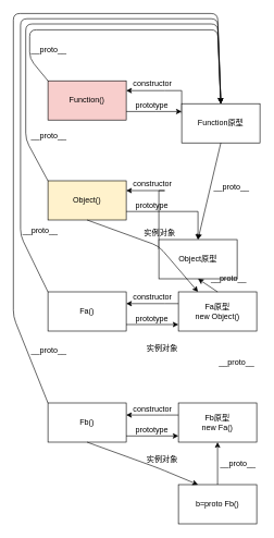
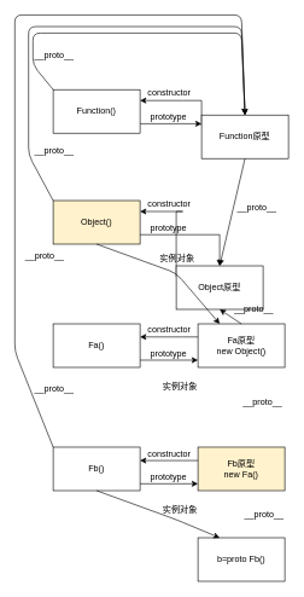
  <mxCell id="0" />
  <mxCell id="1" parent="0" />
  <mxCell id="2" value="Fa()" style="rounded=0;whiteSpace=wrap;html=1;" vertex="1" parent="1"><mxGeometry x="73" y="446" width="120" height="60" as="geometry" /></mxCell>
  <mxCell id="3" value="Fa原型&lt;br&gt;new Object()" style="rounded=0;whiteSpace=wrap;html=1;" vertex="1" parent="1"><mxGeometry x="273" y="446" width="120" height="60" as="geometry" /></mxCell>
  <mxCell id="4" value="" style="edgeStyle=orthogonalEdgeStyle;rounded=0;orthogonalLoop=1;jettySize=auto;html=1;" edge="1" parent="1" source="5" target="7"><mxGeometry relative="1" as="geometry"><Array as="points"><mxPoint x="238" y="323" /><mxPoint x="238" y="323" /></Array></mxGeometry></mxCell>
  <mxCell id="5" value="Object()" style="rounded=0;whiteSpace=wrap;html=1;fillColor=#fff2cc;" vertex="1" parent="1"><mxGeometry x="73" y="276" width="120" height="60" as="geometry" /></mxCell>
  <mxCell id="6" style="edgeStyle=orthogonalEdgeStyle;rounded=0;orthogonalLoop=1;jettySize=auto;html=1;exitX=0;exitY=0.25;exitDx=0;exitDy=0;entryX=1;entryY=0.25;entryDx=0;entryDy=0;" edge="1" parent="1" source="7" target="5"><mxGeometry relative="1" as="geometry"><Array as="points"><mxPoint x="252" y="291" /><mxPoint x="252" y="291" /></Array></mxGeometry></mxCell>
  <mxCell id="7" value="Object原型" style="rounded=0;whiteSpace=wrap;html=1;" vertex="1" parent="1"><mxGeometry x="243" y="366" width="120" height="60" as="geometry" /></mxCell>
  <mxCell id="8" value="prototype" style="text;html=1;align=center;verticalAlign=middle;resizable=0;points=[];autosize=1;" vertex="1" parent="1"><mxGeometry x="197" y="304" width="70" height="20" as="geometry" /></mxCell>
  <mxCell id="9" value="constructor" style="text;html=1;align=center;verticalAlign=middle;resizable=0;points=[];autosize=1;" vertex="1" parent="1"><mxGeometry x="198" y="271" width="70" height="20" as="geometry" /></mxCell>
  <mxCell id="10" value="Fb()" style="rounded=0;whiteSpace=wrap;html=1;" vertex="1" parent="1"><mxGeometry x="73" y="616" width="120" height="60" as="geometry" /></mxCell>
- <mxCell id="11" value="Fb原型&lt;br&gt;new Fa()" style="rounded=0;whiteSpace=wrap;html=1;" vertex="1" parent="1"><mxGeometry x="273" y="616" width="120" height="60" as="geometry" /></mxCell>
+ <mxCell id="11" value="Fb原型&lt;br&gt;new Fa()" style="rounded=0;whiteSpace=wrap;html=1;fillColor=#fff2cc;" vertex="1" parent="1"><mxGeometry x="273" y="616" width="120" height="60" as="geometry" /></mxCell>
  <mxCell id="12" value="" style="endArrow=classic;html=1;exitX=0.5;exitY=0;exitDx=0;exitDy=0;entryX=0.5;entryY=1;entryDx=0;entryDy=0;" edge="1" parent="1" source="3" target="7"><mxGeometry width="50" height="50" relative="1" as="geometry"><mxPoint x="313" y="446" as="sourcePoint" /><mxPoint x="363" y="396" as="targetPoint" /></mxGeometry></mxCell>
  <mxCell id="13" value="__proto__" style="text;html=1;align=center;verticalAlign=middle;resizable=0;points=[];" vertex="1" connectable="0" parent="12"><mxGeometry x="-0.236" relative="1" as="geometry"><mxPoint x="28" y="-13" as="offset" /></mxGeometry></mxCell>
  <mxCell id="14" value="" style="endArrow=classic;html=1;entryX=0.25;entryY=0;entryDx=0;entryDy=0;" edge="1" parent="1"><mxGeometry width="50" height="50" relative="1" as="geometry"><mxPoint x="133" y="336" as="sourcePoint" /><mxPoint x="303" y="446" as="targetPoint" /><Array as="points"><mxPoint x="243" y="376" /></Array></mxGeometry></mxCell>
  <mxCell id="15" value="实例对象" style="text;html=1;align=center;verticalAlign=middle;resizable=0;points=[];" vertex="1" connectable="0" parent="14"><mxGeometry x="-0.039" y="1" relative="1" as="geometry"><mxPoint x="14.74" y="-13.58" as="offset" /></mxGeometry></mxCell>
- <mxCell id="16" value="" style="edgeStyle=orthogonalEdgeStyle;rounded=0;orthogonalLoop=1;jettySize=auto;html=1;" edge="1" parent="1" source="17" target="11"><mxGeometry relative="1" as="geometry" /></mxCell>
  <mxCell id="17" value="b=proto Fb()" style="rounded=0;whiteSpace=wrap;html=1;" vertex="1" parent="1"><mxGeometry x="273" y="741" width="120" height="60" as="geometry" /></mxCell>
  <mxCell id="18" value="实例对象" style="text;html=1;align=center;verticalAlign=middle;resizable=0;points=[];" vertex="1" connectable="0" parent="1"><mxGeometry x="233.001" y="545.996" as="geometry"><mxPoint x="14.74" y="-13.58" as="offset" /></mxGeometry></mxCell>
  <mxCell id="19" value="" style="endArrow=classic;html=1;entryX=0.25;entryY=0;entryDx=0;entryDy=0;exitX=0.5;exitY=1;exitDx=0;exitDy=0;" edge="1" parent="1" source="10" target="17"><mxGeometry width="50" height="50" relative="1" as="geometry"><mxPoint x="143" y="716" as="sourcePoint" /><mxPoint x="303" y="786" as="targetPoint" /><Array as="points"><mxPoint x="243" y="716" /></Array></mxGeometry></mxCell>
  <mxCell id="20" value="实例对象" style="text;html=1;align=center;verticalAlign=middle;resizable=0;points=[];" vertex="1" connectable="0" parent="1"><mxGeometry x="233.001" y="715.996" as="geometry"><mxPoint x="14.74" y="-13.58" as="offset" /></mxGeometry></mxCell>
  <mxCell id="21" value="__proto__" style="text;html=1;align=center;verticalAlign=middle;resizable=0;points=[];" vertex="1" connectable="0" parent="1"><mxGeometry x="331" y="561" as="geometry"><mxPoint x="30" y="-8" as="offset" /></mxGeometry></mxCell>
  <mxCell id="22" value="__proto__" style="text;html=1;align=center;verticalAlign=middle;resizable=0;points=[];" vertex="1" connectable="0" parent="1"><mxGeometry x="333" y="716" as="geometry"><mxPoint x="30" y="-8" as="offset" /></mxGeometry></mxCell>
  <mxCell id="23" value="" style="edgeStyle=orthogonalEdgeStyle;rounded=0;orthogonalLoop=1;jettySize=auto;html=1;" edge="1" parent="1"><mxGeometry relative="1" as="geometry"><mxPoint x="193" y="496" as="sourcePoint" /><mxPoint x="273" y="496" as="targetPoint" /><Array as="points"><mxPoint x="238" y="496" /><mxPoint x="238" y="496" /></Array></mxGeometry></mxCell>
  <mxCell id="24" style="edgeStyle=orthogonalEdgeStyle;rounded=0;orthogonalLoop=1;jettySize=auto;html=1;exitX=0;exitY=0.25;exitDx=0;exitDy=0;entryX=1;entryY=0.25;entryDx=0;entryDy=0;" edge="1" parent="1"><mxGeometry relative="1" as="geometry"><mxPoint x="273" y="464" as="sourcePoint" /><mxPoint x="193" y="464" as="targetPoint" /><Array as="points"><mxPoint x="252" y="464" /><mxPoint x="252" y="464" /></Array></mxGeometry></mxCell>
  <mxCell id="25" value="prototype" style="text;html=1;align=center;verticalAlign=middle;resizable=0;points=[];autosize=1;" vertex="1" parent="1"><mxGeometry x="197" y="477" width="70" height="20" as="geometry" /></mxCell>
  <mxCell id="26" value="constructor" style="text;html=1;align=center;verticalAlign=middle;resizable=0;points=[];autosize=1;" vertex="1" parent="1"><mxGeometry x="198" y="444" width="70" height="20" as="geometry" /></mxCell>
  <mxCell id="27" value="" style="edgeStyle=orthogonalEdgeStyle;rounded=0;orthogonalLoop=1;jettySize=auto;html=1;" edge="1" parent="1"><mxGeometry relative="1" as="geometry"><mxPoint x="193" y="666.5" as="sourcePoint" /><mxPoint x="273" y="666.5" as="targetPoint" /><Array as="points"><mxPoint x="238" y="666.5" /><mxPoint x="238" y="666.5" /></Array></mxGeometry></mxCell>
  <mxCell id="28" style="edgeStyle=orthogonalEdgeStyle;rounded=0;orthogonalLoop=1;jettySize=auto;html=1;exitX=0;exitY=0.25;exitDx=0;exitDy=0;entryX=1;entryY=0.25;entryDx=0;entryDy=0;" edge="1" parent="1"><mxGeometry relative="1" as="geometry"><mxPoint x="273" y="634.5" as="sourcePoint" /><mxPoint x="193" y="634.5" as="targetPoint" /><Array as="points"><mxPoint x="252" y="634.5" /><mxPoint x="252" y="634.5" /></Array></mxGeometry></mxCell>
  <mxCell id="29" value="prototype" style="text;html=1;align=center;verticalAlign=middle;resizable=0;points=[];autosize=1;" vertex="1" parent="1"><mxGeometry x="197" y="647.5" width="70" height="20" as="geometry" /></mxCell>
  <mxCell id="30" value="constructor" style="text;html=1;align=center;verticalAlign=middle;resizable=0;points=[];autosize=1;" vertex="1" parent="1"><mxGeometry x="198" y="614.5" width="70" height="20" as="geometry" /></mxCell>
  <mxCell id="31" value="" style="edgeStyle=orthogonalEdgeStyle;rounded=0;orthogonalLoop=1;jettySize=auto;html=1;" edge="1" source="32" target="34" parent="1"><mxGeometry relative="1" as="geometry"><Array as="points"><mxPoint x="238" y="170" /><mxPoint x="238" y="170" /></Array></mxGeometry></mxCell>
- <mxCell id="32" value="Function()" style="rounded=0;whiteSpace=wrap;html=1;fillColor=#f8cecc;" vertex="1" parent="1"><mxGeometry x="73" y="123" width="120" height="60" as="geometry" /></mxCell>
+ <mxCell id="32" value="Function()" style="rounded=0;whiteSpace=wrap;html=1;" vertex="1" parent="1"><mxGeometry x="73" y="123" width="120" height="60" as="geometry" /></mxCell>
  <mxCell id="33" style="edgeStyle=orthogonalEdgeStyle;rounded=0;orthogonalLoop=1;jettySize=auto;html=1;exitX=0;exitY=0.25;exitDx=0;exitDy=0;entryX=1;entryY=0.25;entryDx=0;entryDy=0;" edge="1" source="34" target="32" parent="1"><mxGeometry relative="1" as="geometry"><Array as="points"><mxPoint x="252" y="138" /><mxPoint x="252" y="138" /></Array></mxGeometry></mxCell>
  <mxCell id="34" value="Function原型" style="rounded=0;whiteSpace=wrap;html=1;" vertex="1" parent="1"><mxGeometry x="278" y="158" width="120" height="60" as="geometry" /></mxCell>
  <mxCell id="35" value="prototype" style="text;html=1;align=center;verticalAlign=middle;resizable=0;points=[];autosize=1;" vertex="1" parent="1"><mxGeometry x="197" y="151" width="70" height="20" as="geometry" /></mxCell>
  <mxCell id="36" value="constructor" style="text;html=1;align=center;verticalAlign=middle;resizable=0;points=[];autosize=1;" vertex="1" parent="1"><mxGeometry x="198" y="118" width="70" height="20" as="geometry" /></mxCell>
  <mxCell id="37" value="" style="endArrow=classic;html=1;exitX=0.5;exitY=1;exitDx=0;exitDy=0;entryX=0.5;entryY=0;entryDx=0;entryDy=0;" edge="1" parent="1" source="34" target="7"><mxGeometry width="50" height="50" relative="1" as="geometry"><mxPoint x="343" y="456" as="sourcePoint" /><mxPoint x="343" y="346" as="targetPoint" /></mxGeometry></mxCell>
  <mxCell id="38" value="__proto__" style="text;html=1;align=center;verticalAlign=middle;resizable=0;points=[];" vertex="1" connectable="0" parent="37"><mxGeometry x="-0.236" relative="1" as="geometry"><mxPoint x="29" y="11" as="offset" /></mxGeometry></mxCell>
  <mxCell id="39" value="" style="endArrow=classic;html=1;exitX=0;exitY=0;exitDx=0;exitDy=0;entryX=0.5;entryY=0;entryDx=0;entryDy=0;" edge="1" parent="1" source="32" target="34"><mxGeometry width="50" height="50" relative="1" as="geometry"><mxPoint x="100" y="51" as="sourcePoint" /><mxPoint x="390" y="25" as="targetPoint" /><Array as="points"><mxPoint x="45" y="89" /><mxPoint x="45" y="45" /><mxPoint x="333" y="45" /></Array></mxGeometry></mxCell>
  <mxCell id="40" value="__proto__" style="text;html=1;align=center;verticalAlign=middle;resizable=0;points=[];" vertex="1" connectable="0" parent="1"><mxGeometry x="73" y="74" as="geometry" /></mxCell>
  <mxCell id="41" value="" style="endArrow=classic;html=1;exitX=0;exitY=0;exitDx=0;exitDy=0;entryX=0.5;entryY=0;entryDx=0;entryDy=0;" edge="1" parent="1" source="5" target="34"><mxGeometry width="50" height="50" relative="1" as="geometry"><mxPoint x="67" y="280" as="sourcePoint" /><mxPoint x="50" as="targetPoint" y="156" /><Array as="points"><mxPoint x="39" y="213" /><mxPoint x="39" y="36" /><mxPoint x="333" y="36" /></Array></mxGeometry></mxCell>
  <mxCell id="42" value="__proto__" style="text;html=1;align=center;verticalAlign=middle;resizable=0;points=[];" vertex="1" connectable="0" parent="1"><mxGeometry x="73" y="207" as="geometry" /></mxCell>
- <mxCell id="43" value="" style="endArrow=classic;html=1;exitX=0;exitY=0;exitDx=0;exitDy=0;entryX=0.5;entryY=0;entryDx=0;entryDy=0;" edge="1" parent="1" source="2" target="34"><mxGeometry width="50" height="50" relative="1" as="geometry"><mxPoint x="18" y="404" as="sourcePoint" /><mxPoint x="68" y="354" as="targetPoint" /><Array as="points"><mxPoint x="31" y="360" /><mxPoint x="31" y="28" /><mxPoint x="333" y="28" /></Array></mxGeometry></mxCell>
  <mxCell id="44" value="__proto__" style="text;html=1;align=center;verticalAlign=middle;resizable=0;points=[];" vertex="1" connectable="0" parent="1"><mxGeometry x="37" y="351" as="geometry"><mxPoint x="23" y="1" as="offset" /></mxGeometry></mxCell>
  <mxCell id="45" value="" style="endArrow=classic;html=1;exitX=0;exitY=0;exitDx=0;exitDy=0;entryX=0.5;entryY=0;entryDx=0;entryDy=0;" edge="1" parent="1" source="10" target="34"><mxGeometry width="50" height="50" relative="1" as="geometry"><mxPoint x="54" y="572" as="sourcePoint" /><mxPoint x="104" y="522" as="targetPoint" /><Array as="points"><mxPoint x="20" y="484" /><mxPoint x="20" y="20" /><mxPoint x="333" y="20" /></Array></mxGeometry></mxCell>
  <mxCell id="46" value="__proto__" style="text;html=1;align=center;verticalAlign=middle;resizable=0;points=[];" vertex="1" connectable="0" parent="1"><mxGeometry x="73" y="535" as="geometry" /></mxCell>
